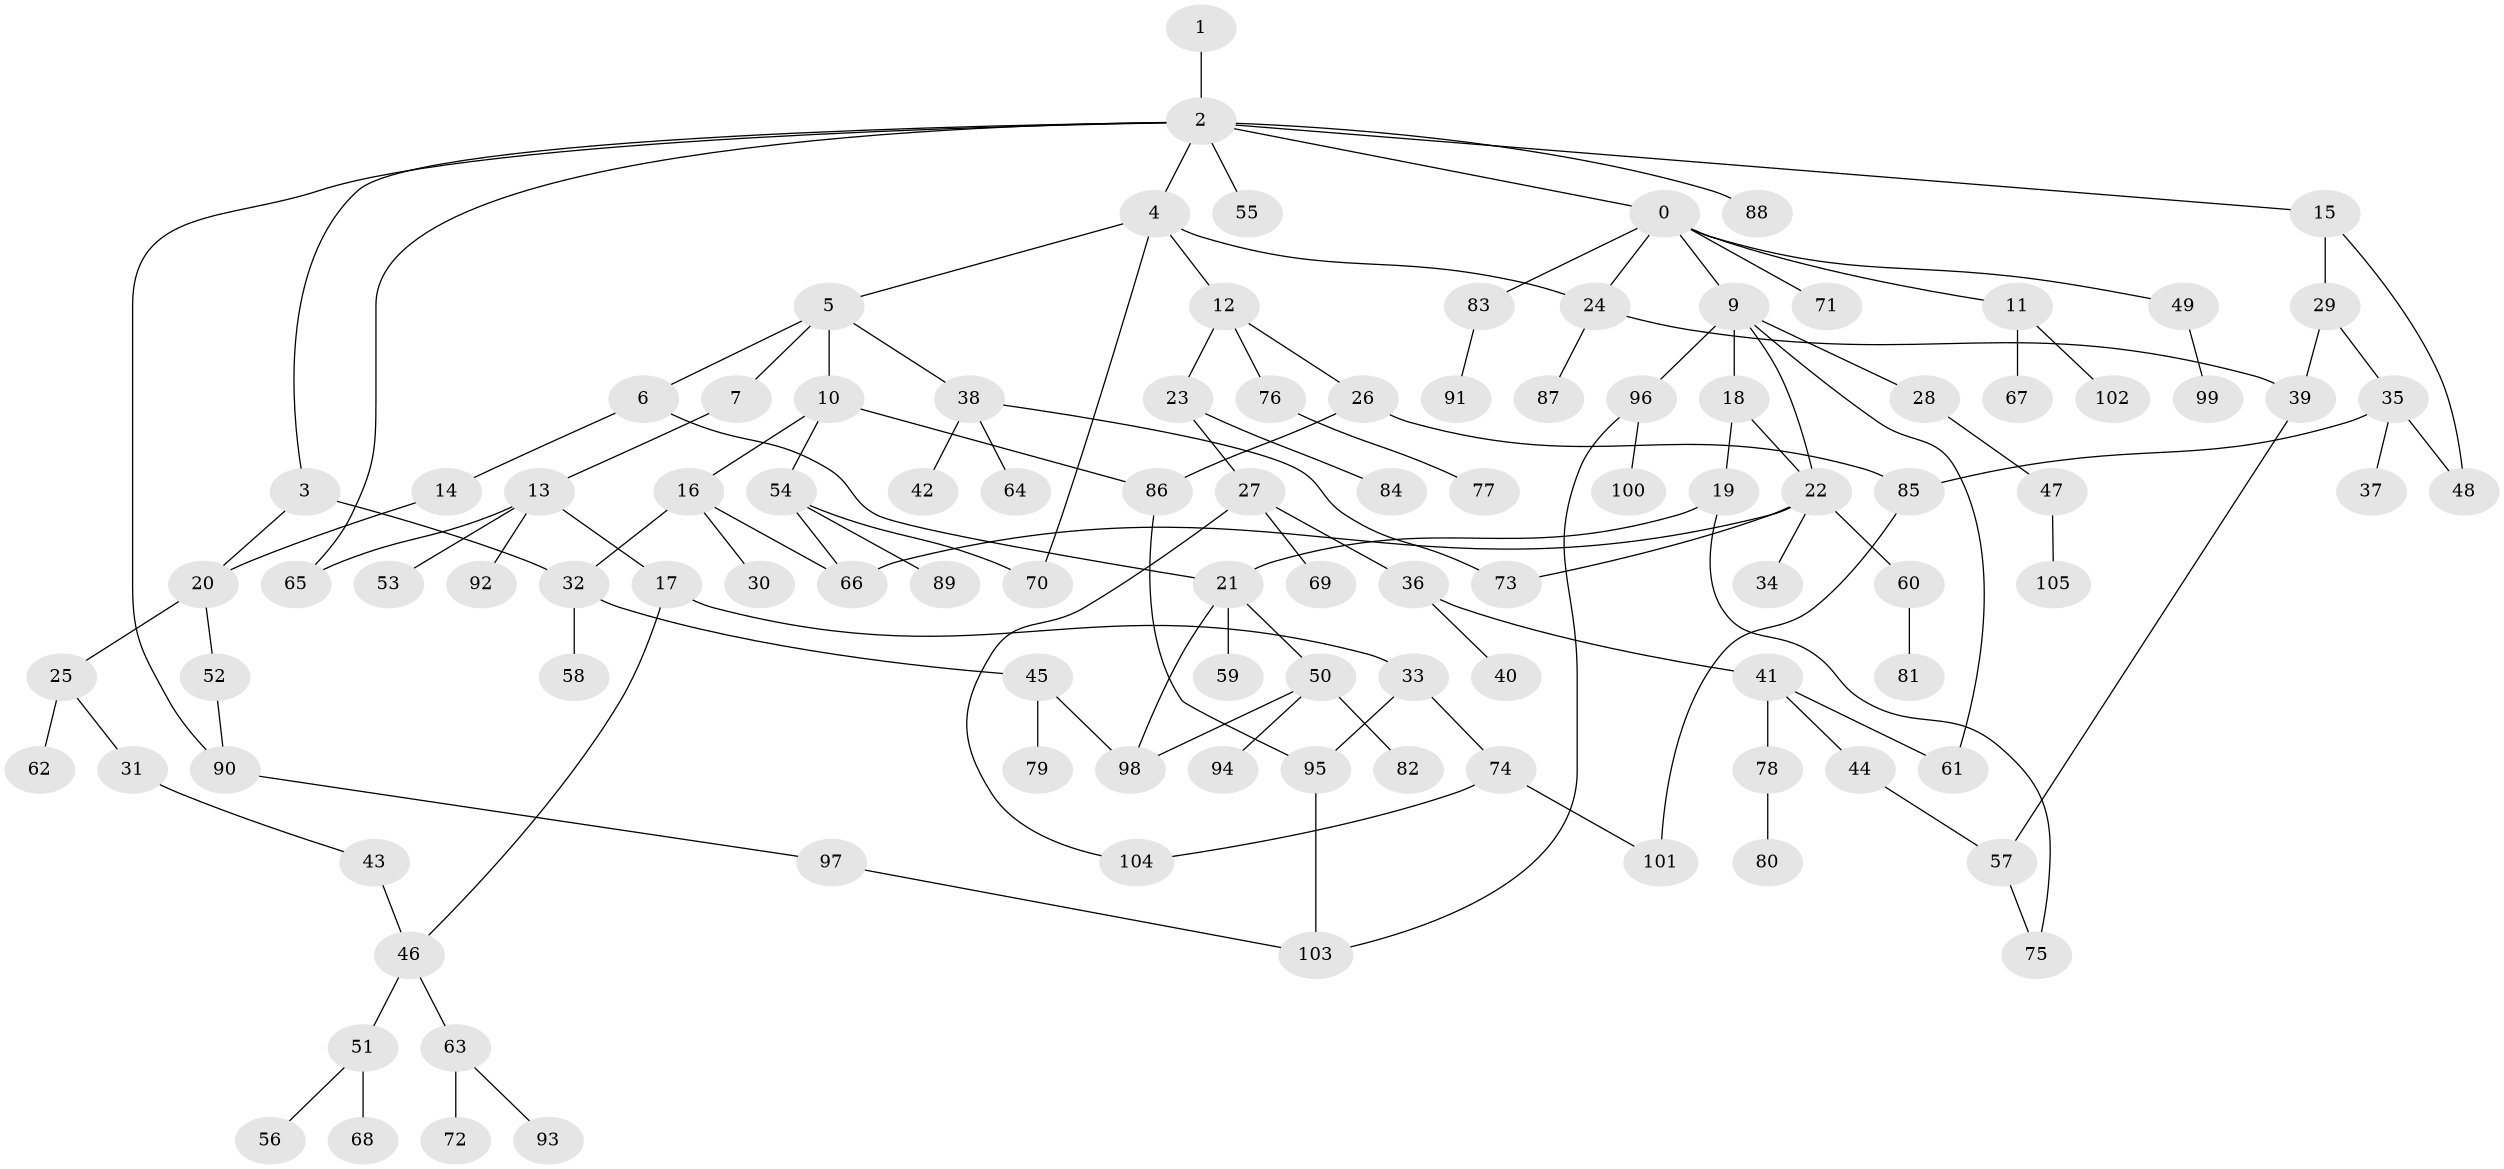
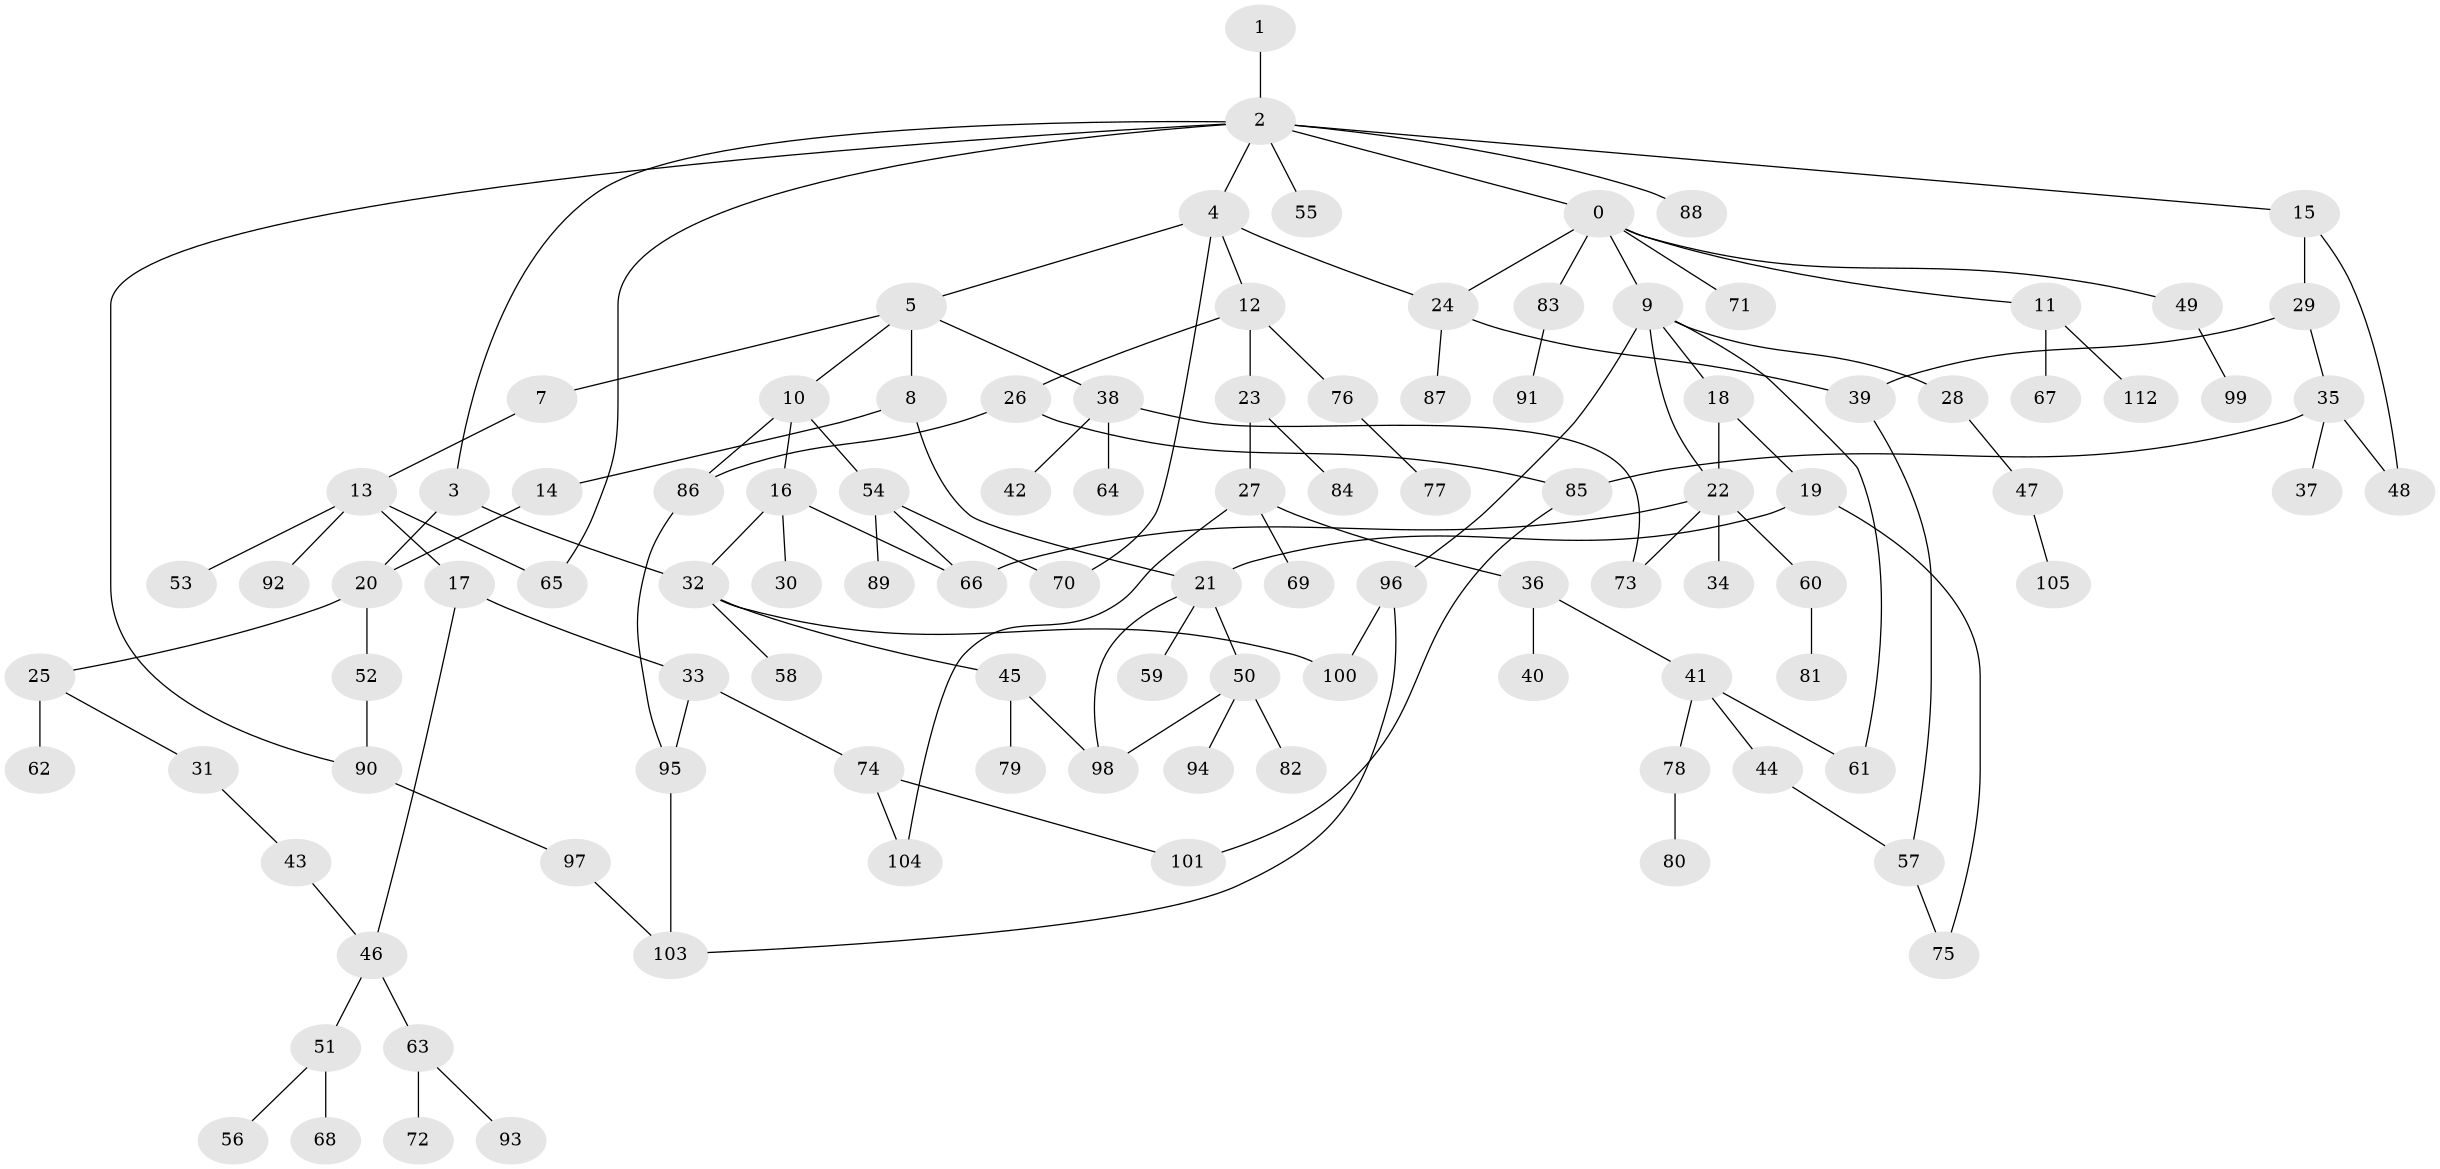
  graph {
    node [color=gray90 style=filled]
    1
    2
    3
    4
    n5 [label=0]
    15
    55
    65
    88
    90
    32
    20
    5
    12
    24
    70
    9
    11
    49
    71
    83
    29
    48
    97
    45
    58
    100
-   6
+   6 [label=8]
    7
    10
    38
    23
    26
    76
    39
    87
    14
    21
    13
    16
    54
    86
    73
    42
    64
    50
    59
    98
    17
    53
    92
    18
    22
    28
    61
    96
    67
-   102
+   102 [label=112]
    99
    91
    19
    66
    34
    60
    47
    103
    30
    89
    95
    27
    84
    85
    77
    33
    46
    25
    52
    35
    74
    51
    63
    75
    31
    62
    82
    94
    81
    69
    36
    104
    57
    43
    101
    40
    41
    105
    37
    79
    44
    78
    80
    56
    68
    72
    93
    1 -- 2
    2 -- 3
    2 -- 4
    2 -- n5
    2 -- 15
    2 -- 55
    2 -- 65
    2 -- 88
    2 -- 90
    3 -- 32
    3 -- 20
    4 -- 5
    4 -- 12
    4 -- 24
    4 -- 70
    n5 -- 24
    n5 -- 9
    n5 -- 11
    n5 -- 49
    n5 -- 71
    n5 -- 83
    15 -- 29
    15 -- 48
    90 -- 97
    32 -- 45
    32 -- 58
+   32 -- 100
    20 -- 25
    20 -- 52
    5 -- 6
    5 -- 7
    5 -- 10
    5 -- 38
    12 -- 23
    12 -- 26
    12 -- 76
    24 -- 39
    24 -- 87
    9 -- 18
    9 -- 22
    9 -- 28
    9 -- 61
    9 -- 96
    11 -- 67
    11 -- 102
    49 -- 99
    83 -- 91
    29 -- 39
    29 -- 35
    97 -- 103
    45 -- 98
    45 -- 79
    6 -- 14
    6 -- 21
    7 -- 13
    10 -- 16
    10 -- 54
    10 -- 86
    38 -- 73
    38 -- 42
    38 -- 64
    23 -- 27
    23 -- 84
    26 -- 86
    26 -- 85
    76 -- 77
    39 -- 57
    14 -- 20
    21 -- 50
    21 -- 59
    21 -- 98
    13 -- 65
    13 -- 17
    13 -- 53
    13 -- 92
    16 -- 32
    16 -- 66
    16 -- 30
    54 -- 70
    54 -- 66
    54 -- 89
    86 -- 95
    50 -- 98
    50 -- 82
    50 -- 94
    17 -- 33
    17 -- 46
    18 -- 22
    18 -- 19
    22 -- 73
    22 -- 66
    22 -- 34
    22 -- 60
    28 -- 47
    96 -- 100
    96 -- 103
    19 -- 21
    19 -- 75
    60 -- 81
    47 -- 105
    95 -- 103
    27 -- 69
    27 -- 36
    27 -- 104
    85 -- 101
    33 -- 95
    33 -- 74
    46 -- 51
    46 -- 63
    25 -- 31
    25 -- 62
    52 -- 90
    35 -- 48
    35 -- 85
    35 -- 37
    74 -- 104
    74 -- 101
    51 -- 56
    51 -- 68
    63 -- 72
    63 -- 93
    31 -- 43
    36 -- 40
    36 -- 41
    57 -- 75
    43 -- 46
    41 -- 61
    41 -- 44
    41 -- 78
    44 -- 57
    78 -- 80
  }
